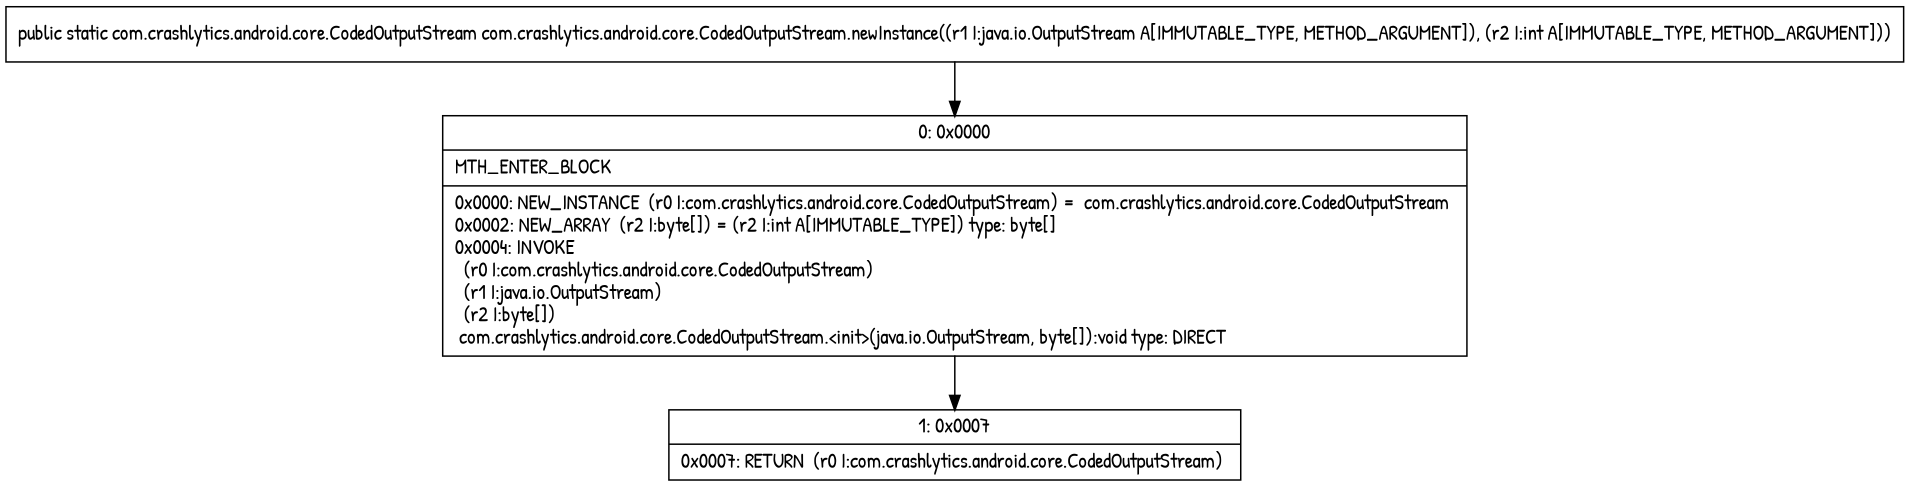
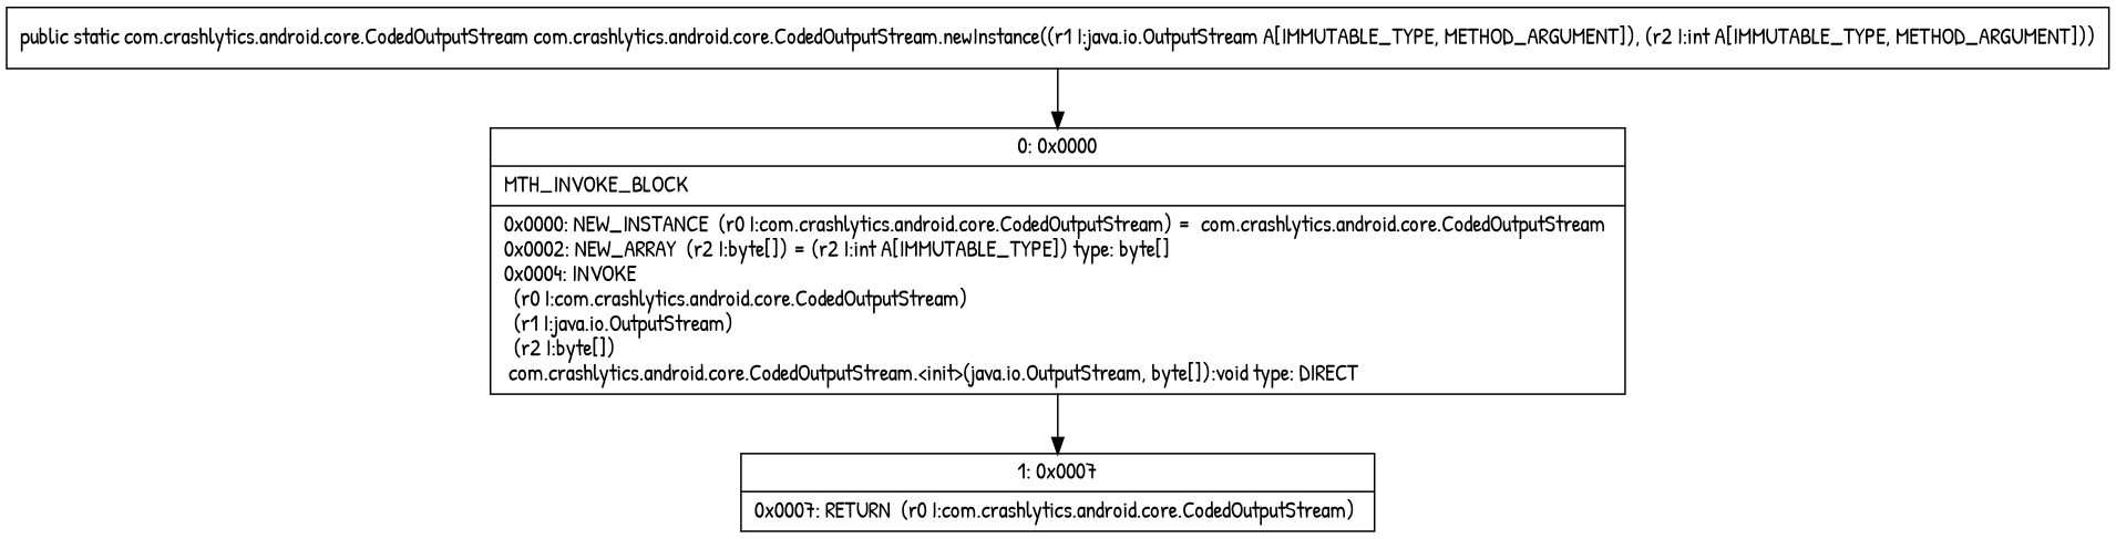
  digraph {
    fontname="Patrick Hand"
    node [shape=record fontname="Patrick Hand"]
    edge [fontname="Patrick Hand"]
-   n1 [label="{0\:\ 0x0000|MTH_ENTER_BLOCK\l|0x0000: NEW_INSTANCE  (r0 I:com.crashlytics.android.core.CodedOutputStream) =  com.crashlytics.android.core.CodedOutputStream \l0x0002: NEW_ARRAY  (r2 I:byte[]) = (r2 I:int A[IMMUTABLE_TYPE]) type: byte[] \l0x0004: INVOKE  \l  (r0 I:com.crashlytics.android.core.CodedOutputStream)\l  (r1 I:java.io.OutputStream)\l  (r2 I:byte[])\l com.crashlytics.android.core.CodedOutputStream.\<init\>(java.io.OutputStream, byte[]):void type: DIRECT \l}"]
+   n1 [label="{0\:\ 0x0000|MTH_INVOKE_BLOCK\l|0x0000: NEW_INSTANCE  (r0 I:com.crashlytics.android.core.CodedOutputStream) =  com.crashlytics.android.core.CodedOutputStream \l0x0002: NEW_ARRAY  (r2 I:byte[]) = (r2 I:int A[IMMUTABLE_TYPE]) type: byte[] \l0x0004: INVOKE  \l  (r0 I:com.crashlytics.android.core.CodedOutputStream)\l  (r1 I:java.io.OutputStream)\l  (r2 I:byte[])\l com.crashlytics.android.core.CodedOutputStream.\<init\>(java.io.OutputStream, byte[]):void type: DIRECT \l}"]
    n2 [label="{1\:\ 0x0007|0x0007: RETURN  (r0 I:com.crashlytics.android.core.CodedOutputStream) \l}"]
    n3 [label="{public static com.crashlytics.android.core.CodedOutputStream com.crashlytics.android.core.CodedOutputStream.newInstance((r1 I:java.io.OutputStream A[IMMUTABLE_TYPE, METHOD_ARGUMENT]), (r2 I:int A[IMMUTABLE_TYPE, METHOD_ARGUMENT])) }"]
    n1 -> n2
    n3 -> n1
  }
